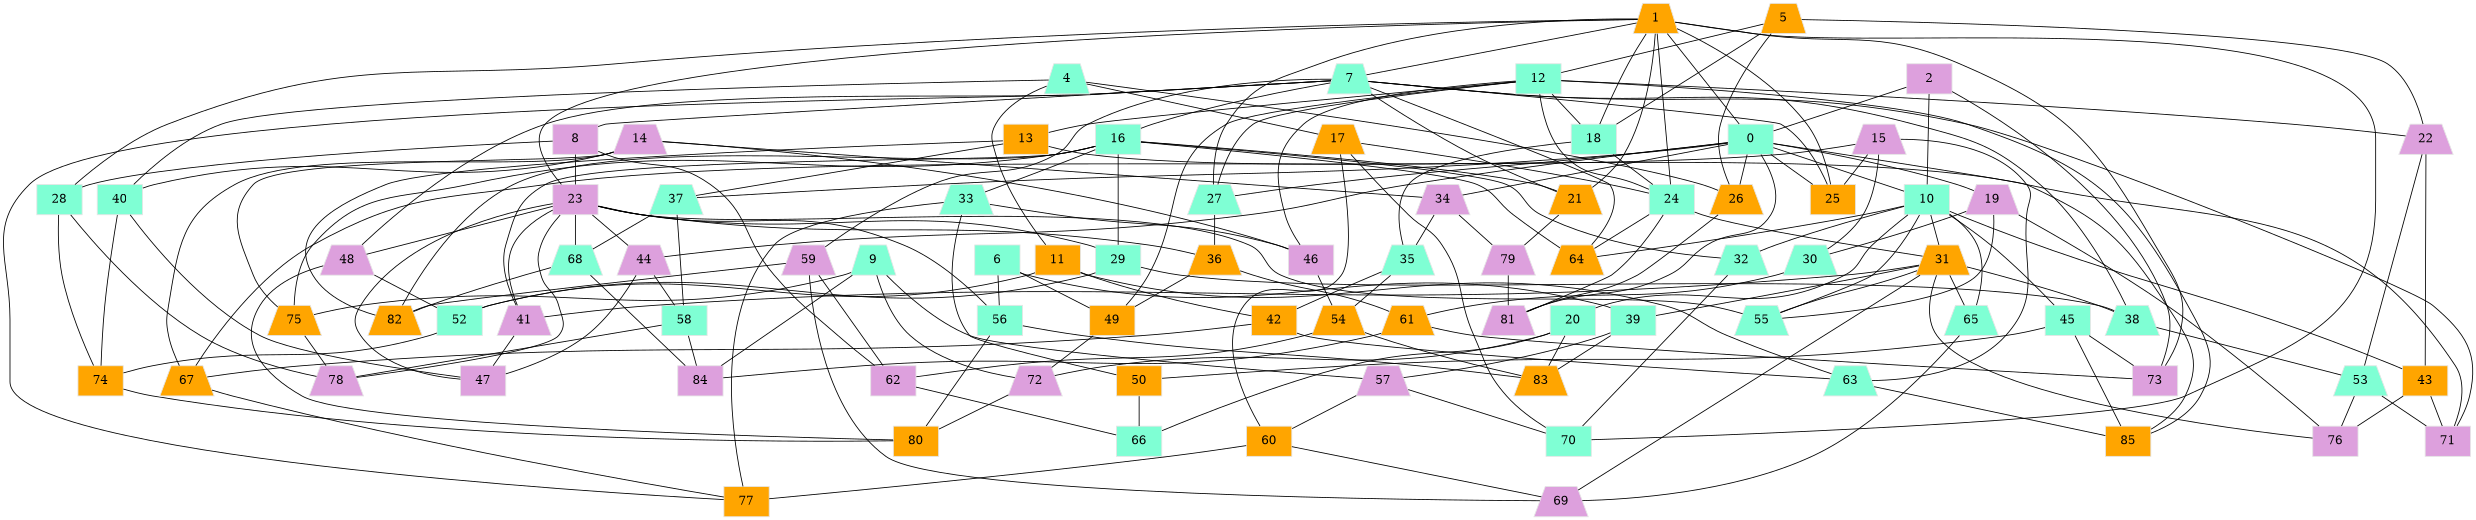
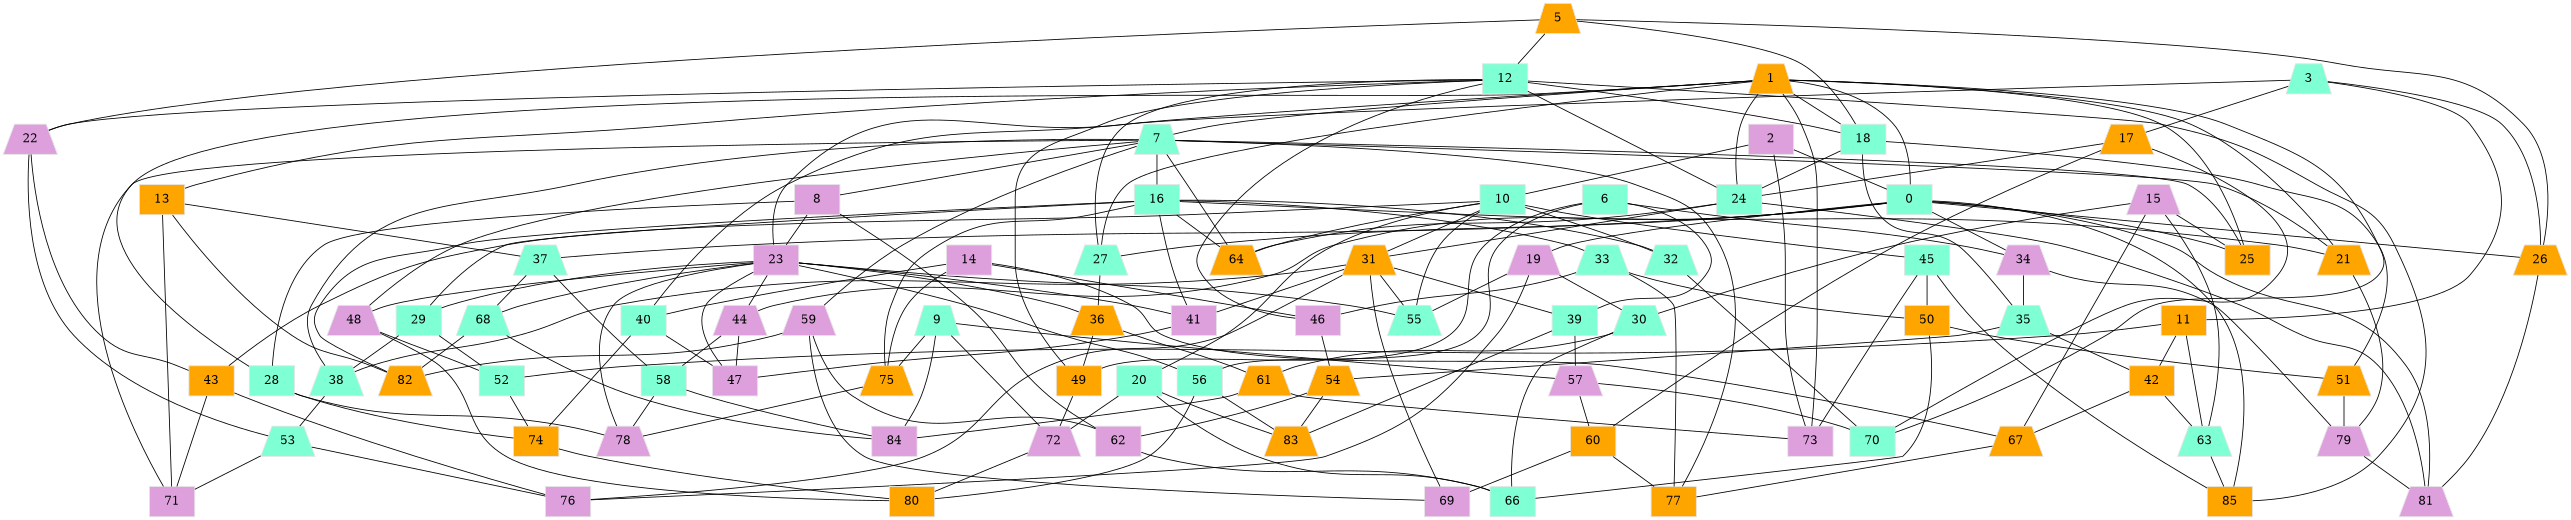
  graph {
    node [color=gray90 fillcolor=aquamarine shape=trapezium style=filled]
    edge [weight=1.0]
    1 [fillcolor=orange]
    n2 [label=0 shape=box]
    7
    18 [shape=box]
    21 [fillcolor=orange]
    23 [fillcolor=plum shape=box]
    24 [shape=box]
    25 [fillcolor=orange shape=box]
    27
    28 [shape=box]
    70 [shape=box]
    73 [fillcolor=plum shape=box]
    10 [shape=box]
    19 [fillcolor=plum]
    26 [fillcolor=orange]
    34 [fillcolor=plum]
    37
    44 [fillcolor=plum]
    81 [fillcolor=plum]
    85 [fillcolor=orange shape=box]
    8 [fillcolor=plum shape=box]
    16 [shape=box]
    38
    48 [fillcolor=plum]
    59 [fillcolor=plum]
    64 [fillcolor=orange]
    71 [fillcolor=plum shape=box]
    77 [fillcolor=orange shape=box]
    35
+   51 [fillcolor=orange]
    79 [fillcolor=plum]
    56 [shape=box]
    55
    29 [shape=box]
-   41 [fillcolor=plum]
+   41 [fillcolor=plum shape=box]
    36 [fillcolor=orange]
    47 [fillcolor=plum shape=box]
    68
    78 [fillcolor=plum]
    31 [fillcolor=orange]
    74 [fillcolor=orange shape=box]
    2 [fillcolor=plum shape=box]
    20 [shape=box]
    32
    43 [fillcolor=orange shape=box]
    45 [shape=box]
-   65
    30
    76 [fillcolor=plum shape=box]
    58 [shape=box]
-   4
+   4 [label=3]
    11 [fillcolor=orange shape=box]
    17 [fillcolor=orange]
    40 [shape=box]
    42 [fillcolor=orange shape=box]
    52 [shape=box]
    63
    60 [fillcolor=orange shape=box]
    5 [fillcolor=orange]
    12 [shape=box]
    22 [fillcolor=plum]
    49 [fillcolor=orange shape=box]
    13 [fillcolor=orange shape=box]
    46 [fillcolor=plum shape=box]
    53
    6 [shape=box]
    39 [shape=box]
    57 [fillcolor=plum]
    83 [fillcolor=orange]
    72 [fillcolor=plum]
    80 [fillcolor=orange shape=box]
    62 [fillcolor=plum shape=box]
    75 [fillcolor=orange]
    82 [fillcolor=orange]
    33
-   69 [fillcolor=plum]
+   69 [fillcolor=plum shape=box]
    66 [shape=box]
    9
    84 [fillcolor=plum shape=box]
    50 [fillcolor=orange shape=box]
    67 [fillcolor=orange]
    54 [fillcolor=orange]
-   14 [fillcolor=plum]
+   14 [fillcolor=plum shape=box]
    15 [fillcolor=plum]
    61 [fillcolor=orange]
    1 -- n2
    1 -- 7
    1 -- 18
    1 -- 21
    1 -- 23
    1 -- 24 [weight=2.0]
    1 -- 25
    1 -- 27
    1 -- 28
    1 -- 70
    1 -- 73
    n2 -- 25
    n2 -- 27
-   n2 -- 10
    n2 -- 19
    n2 -- 26
    n2 -- 34
    n2 -- 37
    n2 -- 44
    n2 -- 81
    n2 -- 85
    7 -- 21
    7 -- 25
    7 -- 8
    7 -- 16 [weight=2.0]
    7 -- 38
    7 -- 48
    7 -- 59
    7 -- 64
    7 -- 71
    7 -- 77
    18 -- 24
    18 -- 35
+   18 -- 51 [weight=2.0]
    21 -- 79
    23 -- 44
    23 -- 48
    23 -- 56
    23 -- 55
    23 -- 29
    23 -- 41
    23 -- 36
    23 -- 47
    23 -- 68
    23 -- 78
    24 -- 81
    24 -- 64
    24 -- 31
    27 -- 36
    28 -- 78
    28 -- 74
    10 -- 64
    10 -- 55
    10 -- 31
    10 -- 20
    10 -- 32 [weight=2.0]
    10 -- 43
    10 -- 45
-   10 -- 65
    19 -- 55
    19 -- 30
    19 -- 76
    26 -- 81
    34 -- 35
    34 -- 79
    37 -- 68
    37 -- 58
    44 -- 47
    44 -- 58
    8 -- 23
    8 -- 28
    8 -- 62
    16 -- 21
    16 -- 64
    16 -- 29
    16 -- 41
    16 -- 32
    16 -- 75
    16 -- 82
    16 -- 33
    38 -- 53
    48 -- 52
    48 -- 80
    59 -- 62
    59 -- 82
    59 -- 69
    35 -- 42
    35 -- 54
+   51 -- 79
    79 -- 81
    56 -- 83
    56 -- 80
    29 -- 38
    29 -- 52
    41 -- 47
    36 -- 49
    36 -- 61
    68 -- 82
    68 -- 84
    31 -- 38
    31 -- 55
    31 -- 41
-   31 -- 65 [weight=2.0]
    31 -- 76
    31 -- 39
    31 -- 69
    74 -- 80
    2 -- n2
    2 -- 73
    2 -- 10 [weight=2.0]
    20 -- 83
    20 -- 72
    20 -- 66
    32 -- 70
    43 -- 71
    43 -- 76
    45 -- 73
    45 -- 85
    45 -- 50
-   65 -- 69
+   30 -- 66
    30 -- 61
    58 -- 78
    58 -- 84
    4 -- 26
    4 -- 11
    4 -- 17
    4 -- 40
    11 -- 42
    11 -- 52
    11 -- 63
    17 -- 24
    17 -- 70
    17 -- 60
    40 -- 47
    40 -- 74
    42 -- 63
    42 -- 67
    52 -- 74
    63 -- 85
    60 -- 77
    60 -- 69
    5 -- 18
    5 -- 26
    5 -- 12
    5 -- 22
    12 -- 18 [weight=2.0]
    12 -- 24
    12 -- 27
    12 -- 85
    12 -- 22
    12 -- 49
    12 -- 13
    12 -- 46
    22 -- 43
    22 -- 53
    49 -- 72
    13 -- 37
    13 -- 71
    13 -- 82
    46 -- 54
    53 -- 71
    53 -- 76
-   14 -- 34
+   6 -- 34
    6 -- 56
    6 -- 49
    6 -- 39
    39 -- 57
    39 -- 83
    57 -- 70
    57 -- 60
    72 -- 80
    62 -- 66
    75 -- 78
    33 -- 77
    33 -- 46
    33 -- 50
    9 -- 57
    9 -- 72
    9 -- 75
    9 -- 84
+   50 -- 51
    50 -- 66
    67 -- 77
    54 -- 83
    54 -- 62
    14 -- 40
    14 -- 46
    14 -- 75
    14 -- 67
    15 -- 25
    15 -- 30
    15 -- 63
    15 -- 67
    61 -- 73
    61 -- 84
  }
